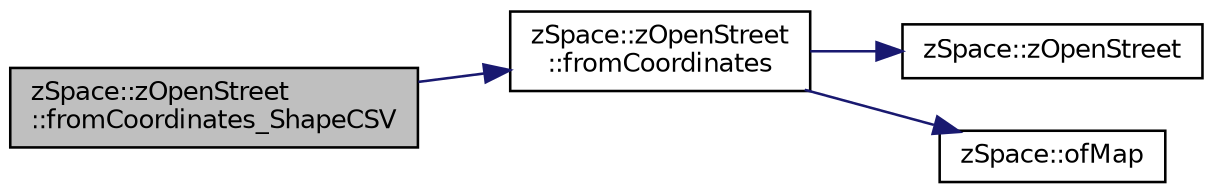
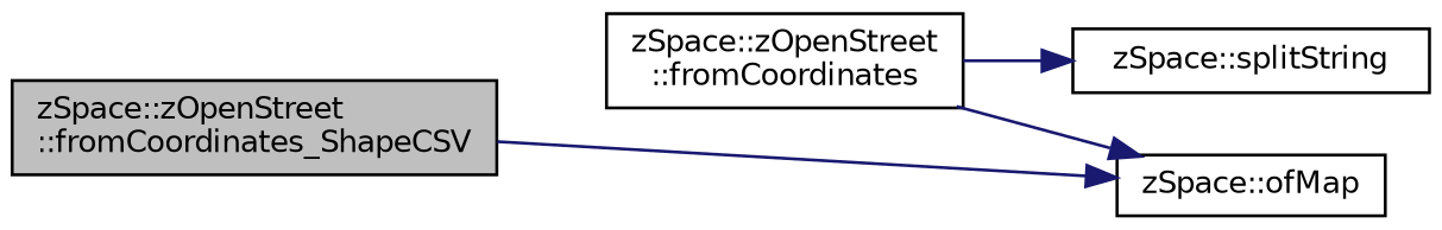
  digraph {
    rankdir=LR
    node [color=black fillcolor=white fontname=Helvetica fontsize=10 shape=record style=filled]
    edge [color=midnightblue fontname=Helvetica fontsize=10 labelfontname=Helvetica labelfontsize=10 style=solid]
    n1 [fillcolor=grey75 fontcolor=black height=0.2 label="zSpace::zOpenStreet\l::fromCoordinates_ShapeCSV" width=0.4]
    n2 [height=0.2 label="zSpace::zOpenStreet\l::fromCoordinates" width=0.4]
-   n3 [height=0.2 label="zSpace::zOpenStreet" width=0.4]
+   n3 [height=0.2 label="zSpace::splitString" width=0.4]
    n4 [height=0.2 label="zSpace::ofMap" width=0.4]
-   n1 -> n2
+   n1 -> n4
    n2 -> n3
    n2 -> n4
  }
